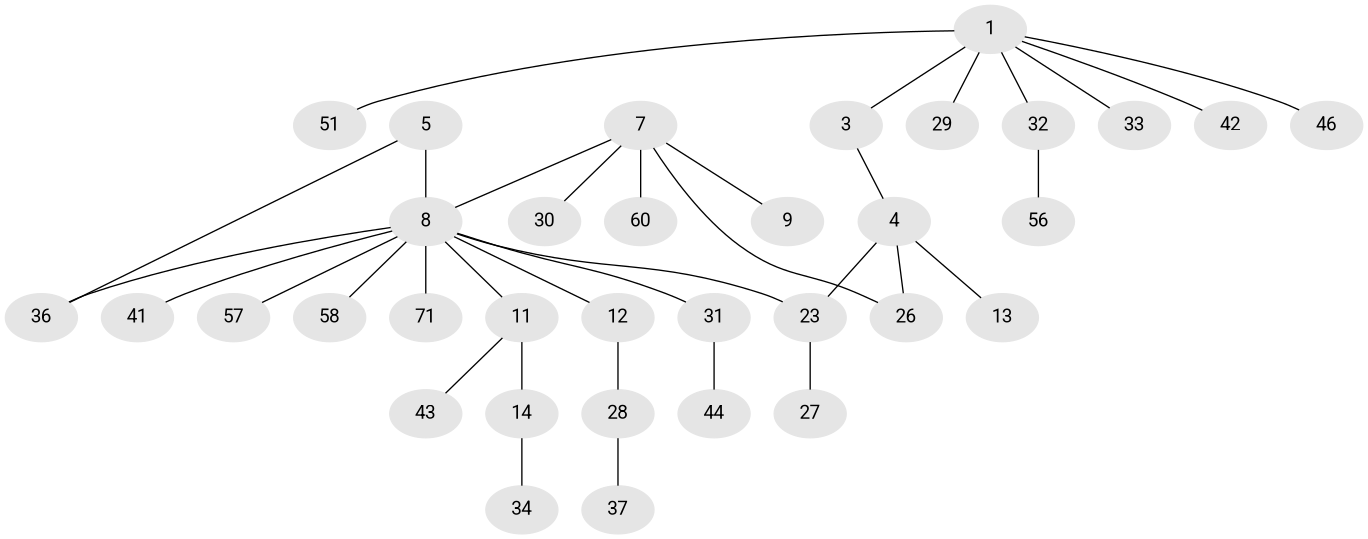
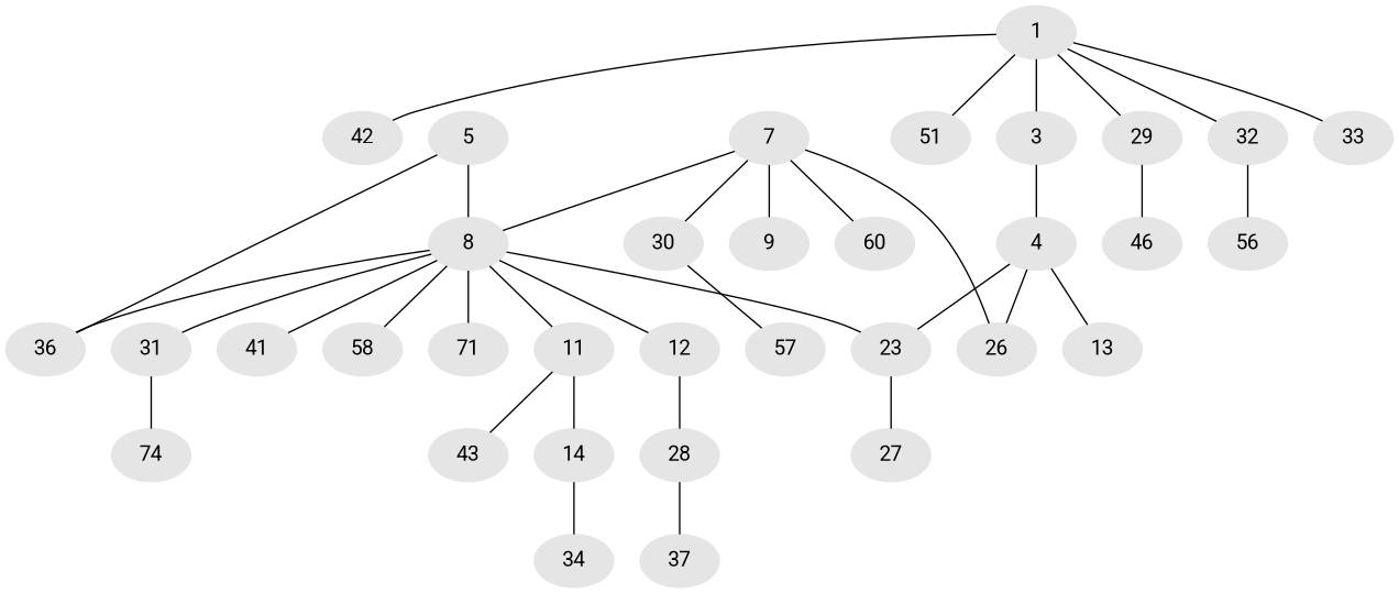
  graph {
    fontname=Roboto
    node [color=gray90 fontname=Roboto style=filled]
    edge [fontname=Roboto]
    1 [super="+2+22"]
    3 [super="+15+45"]
    29
    32 [super="+49"]
    33
    42
    46
    51
    4
    56
    13
    23 [super="+52"]
    26
    7 [super="+16+10"]
    8 [super="+17+18"]
    9 [super="+19+54"]
    30 [super="+63"]
    60 [super="+64"]
    5 [super="+6"]
    36
    27
    11 [super="+38"]
    12 [super="+21"]
    31
    41 [super="+62"]
    57
    58 [super="+61"]
    71
    14
    43
    28
-   44
+   44 [label=74]
    34 [super="+35+47"]
    37
    1 -- 3 [weight=2]
    1 -- 29
    1 -- 32
    1 -- 33
    1 -- 42
-   1 -- 46
+   29 -- 46
    1 -- 51
    3 -- 4
    32 -- 56
    4 -- 13
    4 -- 23
    4 -- 26
    23 -- 27
    7 -- 26
    7 -- 8
    7 -- 9
    7 -- 30
    7 -- 60
    8 -- 23
    8 -- 36
    8 -- 11
    8 -- 12
    8 -- 31
    8 -- 41
-   8 -- 57 [weight=2]
+   30 -- 57 [weight=2]
    8 -- 58
    8 -- 71
    5 -- 8
    5 -- 36
    11 -- 14
    11 -- 43
    12 -- 28
    31 -- 44
    14 -- 34
    28 -- 37
  }
